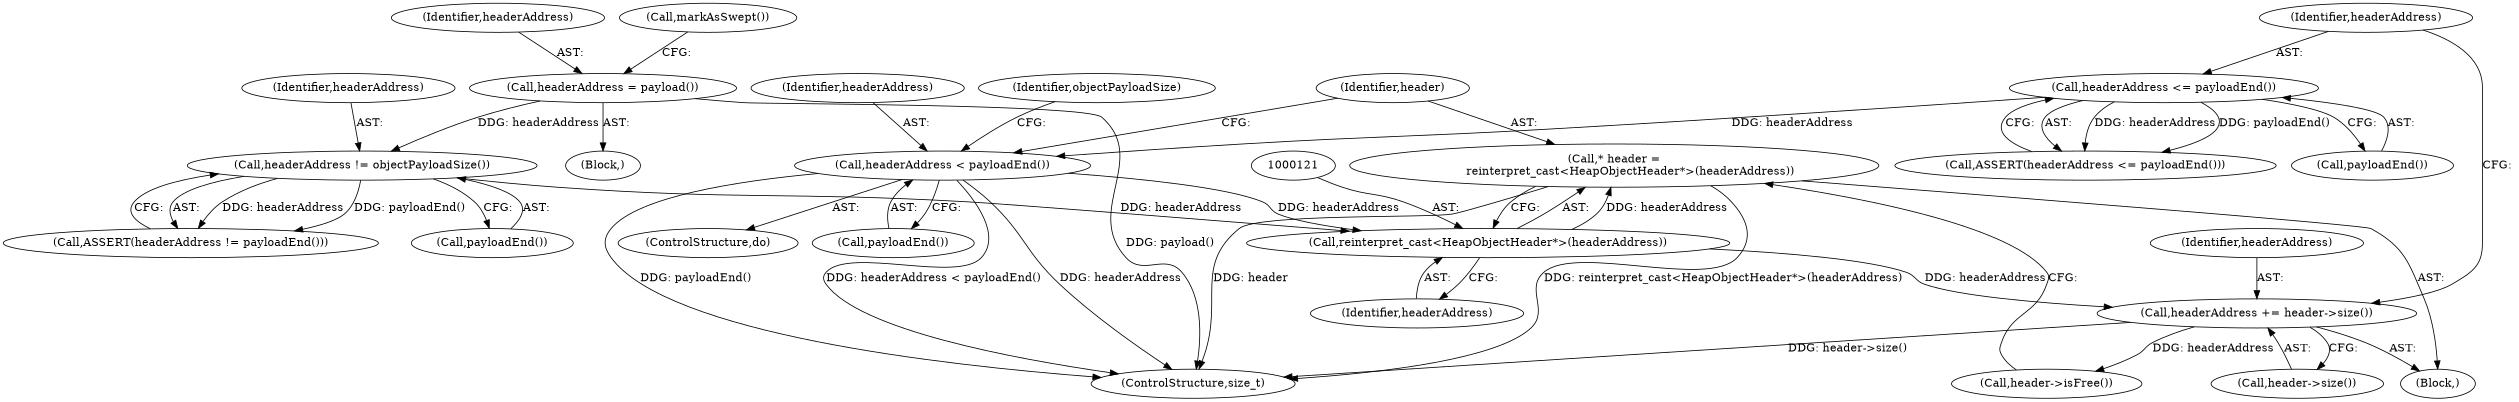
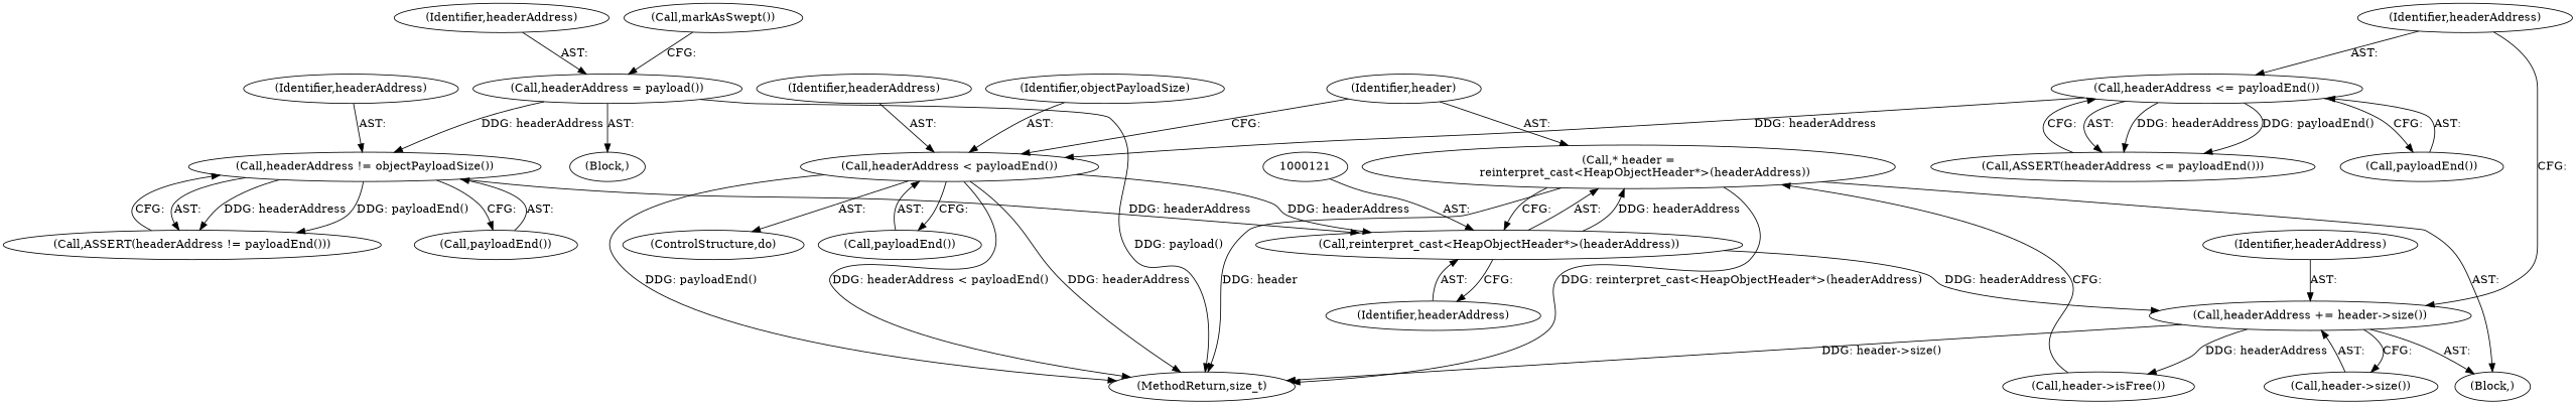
  digraph {
    n1 [label="(Call,* header =\n         reinterpret_cast<HeapObjectHeader*>(headerAddress))"]
    n2 [label="(Call,reinterpret_cast<HeapObjectHeader*>(headerAddress))"]
    n3 [label="(Block,)"]
-   n4 [label="(ControlStructure,size_t)"]
+   n4 [label="(MethodReturn,size_t)"]
    n5 [label="(Call,headerAddress += header->size())"]
    n6 [label="(Identifier,headerAddress)"]
    n7 [label="(Call,header->size())"]
    n8 [label="(Call,header->isFree())"]
    n9 [label="(Call,headerAddress != objectPayloadSize())"]
    n10 [label="(Call,ASSERT(headerAddress != payloadEnd()))"]
    n11 [label="(Call,payloadEnd())"]
    n12 [label="(Call,headerAddress = payload())"]
    n13 [label="(Block,)"]
    n14 [label="(Call,headerAddress < payloadEnd())"]
    n15 [label="(ControlStructure,do)"]
    n16 [label="(Call,payloadEnd())"]
    n17 [label="(Call,headerAddress <= payloadEnd())"]
    n18 [label="(Call,ASSERT(headerAddress <= payloadEnd()))"]
    n19 [label="(Call,payloadEnd())"]
    n20 [label="(Identifier,header)"]
    n21 [label="(Identifier,objectPayloadSize)"]
    n22 [label="(Identifier,headerAddress)"]
    n23 [label="(Identifier,headerAddress)"]
    n24 [label="(Identifier,headerAddress)"]
    n25 [label="(Identifier,headerAddress)"]
    n26 [label="(Call,markAsSwept())"]
    n27 [label="(Identifier,headerAddress)"]
    1000121
    n1 -> n2 [label="CFG: "]
    n1 -> n3 [label="AST: "]
    n1 -> n4 [label="DDG: header"]
    n1 -> n4 [label="DDG: reinterpret_cast<HeapObjectHeader*>(headerAddress)"]
    n2 -> n1 [label="AST: "]
    n2 -> n1 [label="DDG: headerAddress"]
    n2 -> n5 [label="DDG: headerAddress"]
    n2 -> n6 [label="CFG: "]
    n5 -> n3 [label="AST: "]
    n5 -> n4 [label="DDG: header->size()"]
    n5 -> n7 [label="CFG: "]
    n5 -> n8 [label="DDG: headerAddress"]
    n6 -> n2 [label="AST: "]
    n7 -> n5 [label="AST: "]
    n8 -> n1 [label="CFG: "]
    n9 -> n2 [label="DDG: headerAddress"]
    n9 -> n10 [label="AST: "]
    n9 -> n10 [label="DDG: headerAddress"]
    n9 -> n10 [label="DDG: payloadEnd()"]
    n9 -> n11 [label="CFG: "]
    n10 -> n9 [label="CFG: "]
    n11 -> n9 [label="AST: "]
    n12 -> n4 [label="DDG: payload()"]
    n12 -> n9 [label="DDG: headerAddress"]
    n12 -> n13 [label="AST: "]
    n14 -> n2 [label="DDG: headerAddress"]
    n14 -> n4 [label="DDG: headerAddress < payloadEnd()"]
    n14 -> n4 [label="DDG: headerAddress"]
    n14 -> n4 [label="DDG: payloadEnd()"]
    n14 -> n15 [label="AST: "]
    n14 -> n16 [label="CFG: "]
    n16 -> n14 [label="AST: "]
    n17 -> n14 [label="DDG: headerAddress"]
    n17 -> n18 [label="AST: "]
    n17 -> n18 [label="DDG: headerAddress"]
    n17 -> n18 [label="DDG: payloadEnd()"]
    n17 -> n19 [label="CFG: "]
    n18 -> n17 [label="CFG: "]
    n19 -> n17 [label="AST: "]
    n20 -> n1 [label="AST: "]
    n20 -> n14 [label="CFG: "]
-   n21 -> n14 [label="CFG: "]
+   n21 -> n14 [label="AST: "]
    n22 -> n12 [label="AST: "]
    n23 -> n5 [label="AST: "]
    n24 -> n14 [label="AST: "]
    n25 -> n5 [label="CFG: "]
    n25 -> n17 [label="AST: "]
    n26 -> n12 [label="CFG: "]
    n27 -> n9 [label="AST: "]
    1000121 -> n2 [label="AST: "]
  }
